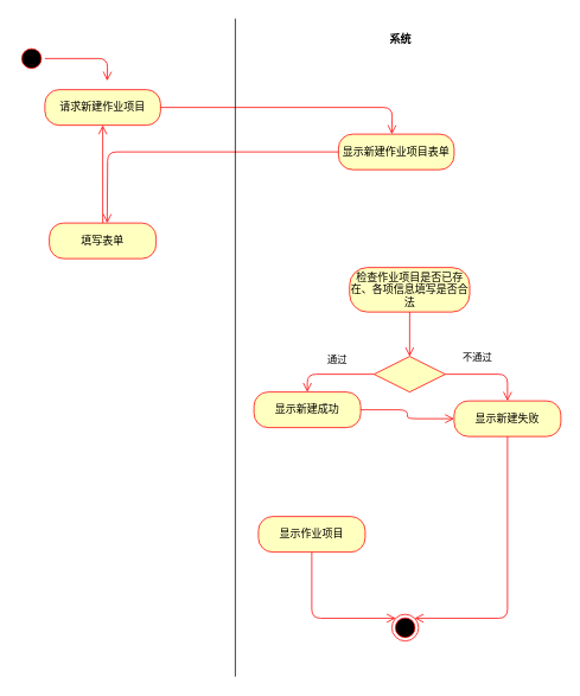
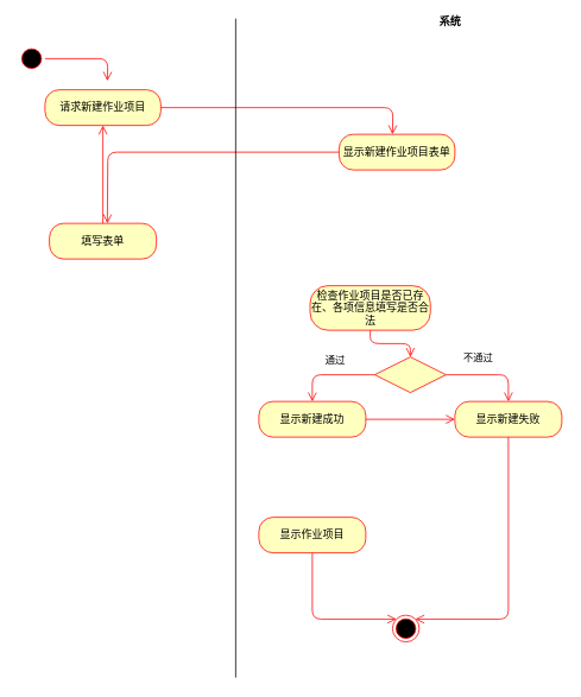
  <mxCell id="0" />
  <mxCell id="1" parent="0" />
  <mxCell id="2" value="" parent="1" vertex="1" style="ellipse;html=1;shape=startState;fillColor=#000000;strokeColor=#ff0000;"><mxGeometry as="geometry" y="50" height="30" width="30" x="20" /></mxCell>
  <mxCell id="3" value="" parent="1" style="edgeStyle=orthogonalEdgeStyle;html=1;verticalAlign=bottom;endArrow=open;endSize=8;strokeColor=#ff0000;" edge="1" source="2"><mxGeometry as="geometry" relative="1"><mxPoint as="targetPoint" y="90" x="120" /></mxGeometry></mxCell>
  <mxCell id="4" value="请求新建作业项目" parent="1" vertex="1" style="rounded=1;whiteSpace=wrap;html=1;arcSize=40;fontColor=#000000;fillColor=#ffffc0;strokeColor=#ff0000;"><mxGeometry as="geometry" y="100" height="40" width="130" x="50" /></mxCell>
  <mxCell id="5" value="" parent="1" style="edgeStyle=orthogonalEdgeStyle;html=1;verticalAlign=bottom;endArrow=open;endSize=8;strokeColor=#ff0000;" edge="1" source="4"><mxGeometry as="geometry" relative="1"><mxPoint as="targetPoint" y="150" x="440" /></mxGeometry></mxCell>
  <mxCell id="6" value="显示新建作业项目表单" parent="1" vertex="1" style="rounded=1;whiteSpace=wrap;html=1;arcSize=40;fontColor=#000000;fillColor=#ffffc0;strokeColor=#ff0000;"><mxGeometry as="geometry" y="150" height="40" width="130" x="380" /></mxCell>
  <mxCell id="7" value="" parent="1" style="edgeStyle=orthogonalEdgeStyle;html=1;verticalAlign=bottom;endArrow=open;endSize=8;strokeColor=#ff0000;" edge="1" source="6"><mxGeometry as="geometry" relative="1"><mxPoint as="targetPoint" y="250" x="120" /></mxGeometry></mxCell>
  <mxCell id="8" value="填写表单" parent="1" vertex="1" style="rounded=1;whiteSpace=wrap;html=1;arcSize=40;fontColor=#000000;fillColor=#ffffc0;strokeColor=#ff0000;"><mxGeometry as="geometry" y="250" height="40" width="120" x="55" /></mxCell>
  <mxCell id="9" value="" parent="1" style="edgeStyle=orthogonalEdgeStyle;html=1;verticalAlign=bottom;endArrow=open;endSize=8;strokeColor=#ff0000;" edge="1" source="8" target="4"><mxGeometry as="geometry" relative="1"><mxPoint as="targetPoint" y="300" x="440" /></mxGeometry></mxCell>
- <mxCell id="10" value="检查作业项目是否已存在、各项信息填写是否合法" parent="1" vertex="1" style="rounded=1;whiteSpace=wrap;html=1;arcSize=40;fontColor=#000000;fillColor=#ffffc0;strokeColor=#ff0000;"><mxGeometry as="geometry" y="300" height="50" width="135" x="392.5" /></mxCell>
+ <mxCell id="10" value="检查作业项目是否已存在、各项信息填写是否合法" parent="1" vertex="1" style="rounded=1;whiteSpace=wrap;html=1;arcSize=40;fontColor=#000000;fillColor=#ffffc0;strokeColor=#ff0000;"><mxGeometry x="347.5" y="320" as="geometry" height="50" width="135" /></mxCell>
  <mxCell id="11" value="" parent="1" style="edgeStyle=orthogonalEdgeStyle;html=1;verticalAlign=bottom;endArrow=open;endSize=8;strokeColor=#ff0000;entryX=0.5;entryY=0;entryDx=0;entryDy=0;" edge="1" source="10" target="12"><mxGeometry as="geometry" relative="1"><mxPoint as="targetPoint" y="400" x="453" /></mxGeometry></mxCell>
  <mxCell id="12" value="" parent="1" vertex="1" style="rhombus;whiteSpace=wrap;html=1;fillColor=#ffffc0;strokeColor=#ff0000;"><mxGeometry as="geometry" y="400" height="40" width="80" x="420" /></mxCell>
  <mxCell id="13" value="不通过" parent="1" style="edgeStyle=orthogonalEdgeStyle;html=1;align=left;verticalAlign=bottom;endArrow=open;endSize=8;strokeColor=#ff0000;entryX=0.5;entryY=0;entryDx=0;entryDy=0;" edge="1" source="12" target="17"><mxGeometry as="geometry" y="10" x="-0.641" relative="1"><mxPoint as="targetPoint" y="450" x="560" /><mxPoint as="offset" /></mxGeometry></mxCell>
  <mxCell id="14" value="通过" parent="1" style="edgeStyle=orthogonalEdgeStyle;html=1;align=left;verticalAlign=top;endArrow=open;endSize=8;strokeColor=#ff0000;entryX=0.5;entryY=0;entryDx=0;entryDy=0;" edge="1" source="12" target="15"><mxGeometry as="geometry" y="-30" x="0.135" relative="1"><mxPoint as="targetPoint" y="450" x="350" /><mxPoint as="offset" /></mxGeometry></mxCell>
- <mxCell id="15" value="显示新建成功" parent="1" vertex="1" style="rounded=1;whiteSpace=wrap;html=1;arcSize=40;fontColor=#000000;fillColor=#ffffc0;strokeColor=#ff0000;"><mxGeometry x="285" y="440" as="geometry" height="40" width="120" /></mxCell>
+ <mxCell id="15" value="显示新建成功" parent="1" vertex="1" style="rounded=1;whiteSpace=wrap;html=1;arcSize=40;fontColor=#000000;fillColor=#ffffc0;strokeColor=#ff0000;"><mxGeometry as="geometry" y="450" height="40" width="120" x="290" /></mxCell>
  <mxCell id="16" value="" parent="1" style="edgeStyle=orthogonalEdgeStyle;html=1;verticalAlign=bottom;endArrow=open;endSize=8;strokeColor=#ff0000;" edge="1" source="15" target="17"><mxGeometry as="geometry" relative="1"><mxPoint as="targetPoint" y="563" x="450" /></mxGeometry></mxCell>
  <mxCell id="17" value="显示新建失败" parent="1" vertex="1" style="rounded=1;whiteSpace=wrap;html=1;arcSize=40;fontColor=#000000;fillColor=#ffffc0;strokeColor=#ff0000;"><mxGeometry as="geometry" y="450" height="40" width="120" x="510" /></mxCell>
  <mxCell id="18" value="显示作业项目" parent="1" vertex="1" style="rounded=1;whiteSpace=wrap;html=1;arcSize=40;fontColor=#000000;fillColor=#ffffc0;strokeColor=#ff0000;"><mxGeometry as="geometry" y="580" height="40" width="120" x="290" /></mxCell>
  <mxCell id="19" value="" parent="1" style="edgeStyle=orthogonalEdgeStyle;html=1;verticalAlign=bottom;endArrow=open;endSize=8;strokeColor=#ff0000;entryX=0;entryY=0;entryDx=0;entryDy=0;" edge="1" source="18" target="20"><mxGeometry as="geometry" relative="1"><mxPoint as="targetPoint" y="670" x="460" /><Array as="points"><mxPoint y="694" x="350" /></Array></mxGeometry></mxCell>
  <mxCell id="20" value="" parent="1" vertex="1" style="ellipse;html=1;shape=endState;fillColor=#000000;strokeColor=#ff0000;"><mxGeometry as="geometry" y="690" height="30" width="30" x="440" /></mxCell>
  <mxCell id="21" value="" parent="1" style="edgeStyle=orthogonalEdgeStyle;html=1;verticalAlign=bottom;endArrow=open;endSize=8;strokeColor=#ff0000;entryX=1;entryY=0;entryDx=0;entryDy=0;exitX=0.5;exitY=1;exitDx=0;exitDy=0;" edge="1" source="17" target="20"><mxGeometry as="geometry" relative="1"><mxPoint as="targetPoint" y="704" x="454" /><Array as="points"><mxPoint y="694" x="570" /></Array><mxPoint as="sourcePoint" y="630" x="360" /></mxGeometry></mxCell>
  <mxCell id="22" value="" parent="1" vertex="1" style="line;strokeWidth=1;fillColor=none;align=left;verticalAlign=middle;spacingTop=-1;spacingLeft=3;spacingRight=3;rotatable=0;labelPosition=right;points=[];portConstraint=eastwest;direction=south;"><mxGeometry as="geometry" y="20" height="740" width="8" x="260" /></mxCell>
- <mxCell id="23" value="系统" parent="1" vertex="1" style="text;align=center;fontStyle=1;verticalAlign=middle;spacingLeft=3;spacingRight=3;strokeColor=none;rotatable=0;points=[[0,0.5],[1,0.5]];portConstraint=eastwest;"><mxGeometry as="geometry" y="30" height="26" width="80" x="410" /></mxCell>
+ <mxCell id="23" value="系统" parent="1" vertex="1" style="text;align=center;fontStyle=1;verticalAlign=middle;spacingLeft=3;spacingRight=3;strokeColor=none;rotatable=0;points=[[0,0.5],[1,0.5]];portConstraint=eastwest;"><mxGeometry x="465" y="10" as="geometry" height="26" width="80" /></mxCell>
